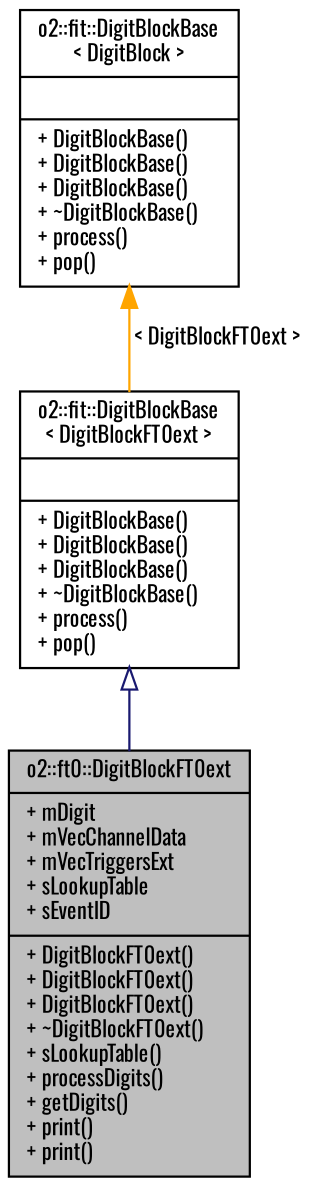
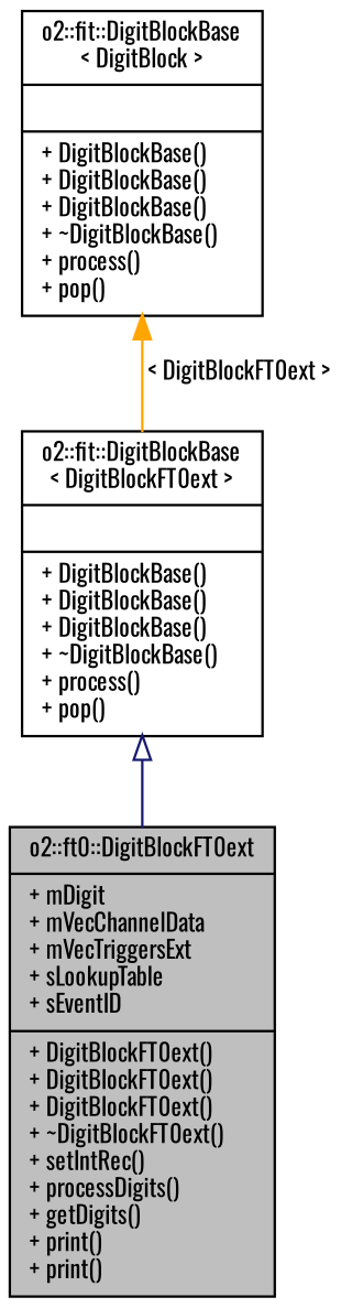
  digraph {
    fontname=Oswald
    node [color=black fontname=Oswald fontsize=10 shape=record]
    edge [dir=back fontname=Oswald fontsize=10 labelfontname=Helvetica labelfontsize=10 style=solid]
-   n1 [fillcolor=grey75 fontcolor=black height=0.2 label="{o2::ft0::DigitBlockFT0ext\n|+ mDigit\l+ mVecChannelData\l+ mVecTriggersExt\l+ sLookupTable\l+ sEventID\l|+ DigitBlockFT0ext()\l+ DigitBlockFT0ext()\l+ DigitBlockFT0ext()\l+ ~DigitBlockFT0ext()\l+ sLookupTable()\l+ processDigits()\l+ getDigits()\l+ print()\l+ print()\l}" style=filled width=0.4]
+   n1 [fillcolor=grey75 fontcolor=black height=0.2 label="{o2::ft0::DigitBlockFT0ext\n|+ mDigit\l+ mVecChannelData\l+ mVecTriggersExt\l+ sLookupTable\l+ sEventID\l|+ DigitBlockFT0ext()\l+ DigitBlockFT0ext()\l+ DigitBlockFT0ext()\l+ ~DigitBlockFT0ext()\l+ setIntRec()\l+ processDigits()\l+ getDigits()\l+ print()\l+ print()\l}" style=filled width=0.4]
    n2 [height=0.2 label="{o2::fit::DigitBlockBase\l\< DigitBlockFT0ext \>\n||+ DigitBlockBase()\l+ DigitBlockBase()\l+ DigitBlockBase()\l+ ~DigitBlockBase()\l+ process()\l+ pop()\l}" width=0.4]
    n3 [height=0.2 label="{o2::fit::DigitBlockBase\l\< DigitBlock \>\n||+ DigitBlockBase()\l+ DigitBlockBase()\l+ DigitBlockBase()\l+ ~DigitBlockBase()\l+ process()\l+ pop()\l}" width=0.4]
    n2 -> n1 [arrowtail=onormal color=midnightblue]
    n3 -> n2 [color=orange label=" \< DigitBlockFT0ext \>"]
  }
